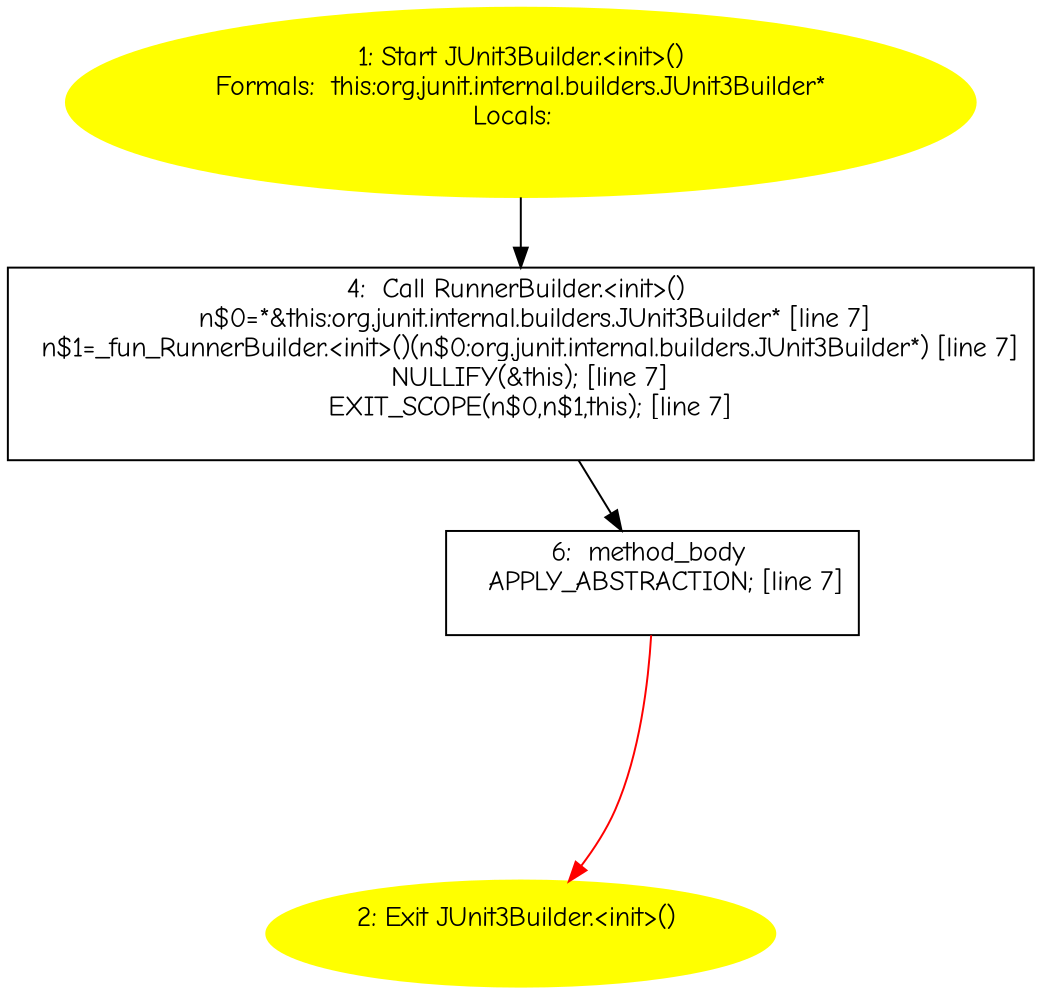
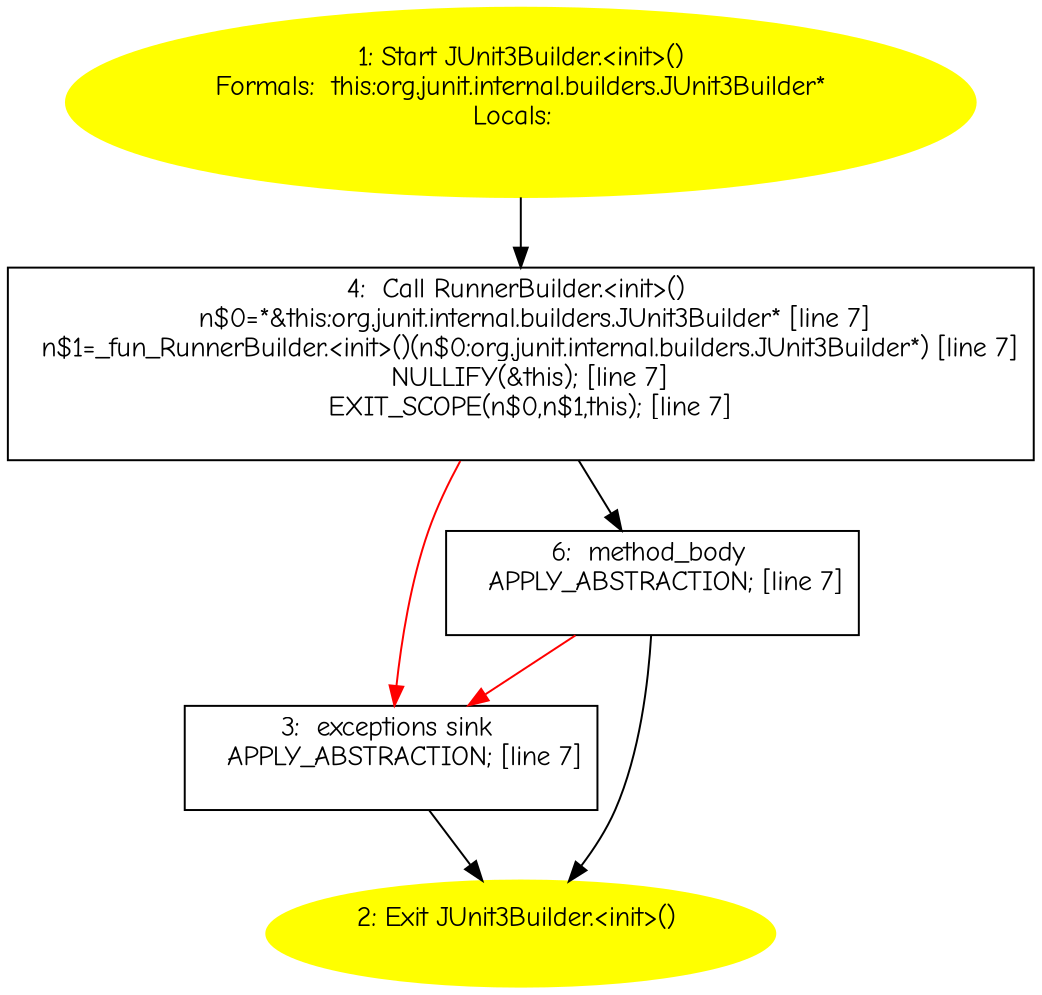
  digraph {
    fontname="Comic Neue"
    node [fontname="Comic Neue" shape=box]
    edge [fontname="Comic Neue"]
    n1 [color=yellow label="1: Start JUnit3Builder.<init>()\nFormals:  this:org.junit.internal.builders.JUnit3Builder*\nLocals:  \n  " style=filled shape=""]
    n2 [label="4:  Call RunnerBuilder.<init>() \n   n$0=*&this:org.junit.internal.builders.JUnit3Builder* [line 7]\n  n$1=_fun_RunnerBuilder.<init>()(n$0:org.junit.internal.builders.JUnit3Builder*) [line 7]\n  NULLIFY(&this); [line 7]\n  EXIT_SCOPE(n$0,n$1,this); [line 7]\n "]
+   n3 [label="3:  exceptions sink \n   APPLY_ABSTRACTION; [line 7]\n "]
    n4 [label="6:  method_body \n   APPLY_ABSTRACTION; [line 7]\n "]
    n5 [color=yellow label="2: Exit JUnit3Builder.<init>() \n  " style=filled shape=""]
    n1 -> n2
+   n2 -> n3 [color=red]
    n2 -> n4
-   n4 -> n5 [color=red]
+   n3 -> n5
+   n4 -> n3 [color=red]
+   n4 -> n5
  }
